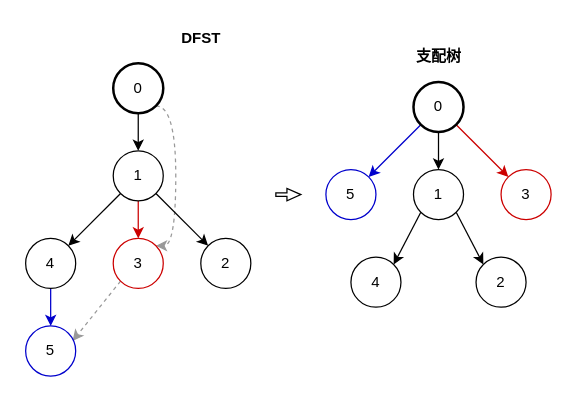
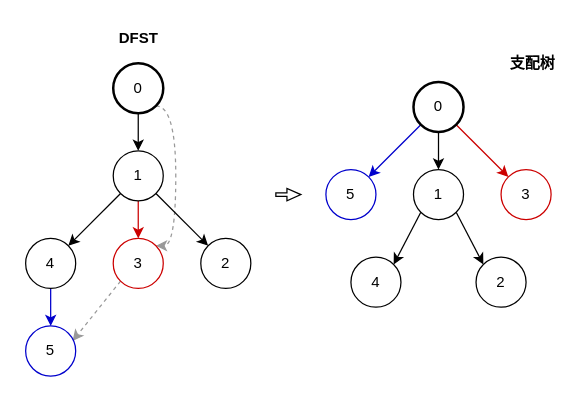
  <mxCell id="0" />
  <mxCell id="1" parent="0" />
  <mxCell id="2" style="edgeStyle=orthogonalEdgeStyle;rounded=0;orthogonalLoop=1;jettySize=auto;html=1;exitX=0.5;exitY=1;exitDx=0;exitDy=0;" parent="1" source="4" target="8" edge="1"><mxGeometry relative="1" as="geometry" /></mxCell>
  <mxCell id="3" style="edgeStyle=orthogonalEdgeStyle;curved=1;rounded=0;sketch=0;orthogonalLoop=1;jettySize=auto;html=1;exitX=1;exitY=1;exitDx=0;exitDy=0;entryX=1;entryY=0;entryDx=0;entryDy=0;shadow=0;strokeColor=#999999;dashed=1;" parent="1" source="4" target="12" edge="1"><mxGeometry relative="1" as="geometry"><Array as="points"><mxPoint x="140" y="84" /><mxPoint x="140" y="196" /></Array></mxGeometry></mxCell>
  <mxCell id="4" value="0" style="ellipse;whiteSpace=wrap;html=1;aspect=fixed;gradientColor=#ffffff;strokeWidth=2;" parent="1" vertex="1"><mxGeometry x="90" y="50" width="40" height="40" as="geometry" /></mxCell>
  <mxCell id="5" style="edgeStyle=orthogonalEdgeStyle;rounded=0;orthogonalLoop=1;jettySize=auto;html=1;exitX=0.5;exitY=1;exitDx=0;exitDy=0;strokeColor=#CC0000;" parent="1" source="8" target="12" edge="1"><mxGeometry relative="1" as="geometry" /></mxCell>
  <mxCell id="6" style="rounded=0;orthogonalLoop=1;jettySize=auto;html=1;exitX=0;exitY=1;exitDx=0;exitDy=0;entryX=1;entryY=0;entryDx=0;entryDy=0;" parent="1" source="8" target="10" edge="1"><mxGeometry relative="1" as="geometry" /></mxCell>
  <mxCell id="7" style="edgeStyle=none;rounded=0;orthogonalLoop=1;jettySize=auto;html=1;exitX=1;exitY=1;exitDx=0;exitDy=0;entryX=0;entryY=0;entryDx=0;entryDy=0;" parent="1" source="8" target="13" edge="1"><mxGeometry relative="1" as="geometry" /></mxCell>
  <mxCell id="8" value="1" style="ellipse;whiteSpace=wrap;html=1;aspect=fixed;" parent="1" vertex="1"><mxGeometry x="90" y="120" width="40" height="40" as="geometry" /></mxCell>
  <mxCell id="9" value="" style="edgeStyle=orthogonalEdgeStyle;curved=1;rounded=0;orthogonalLoop=1;jettySize=auto;html=1;strokeColor=#0000CC;" parent="1" source="10" target="14" edge="1"><mxGeometry relative="1" as="geometry" /></mxCell>
  <mxCell id="10" value="4" style="ellipse;whiteSpace=wrap;html=1;aspect=fixed;" parent="1" vertex="1"><mxGeometry x="20" y="190" width="40" height="40" as="geometry" /></mxCell>
  <mxCell id="11" style="rounded=0;orthogonalLoop=1;jettySize=auto;html=1;exitX=0;exitY=1;exitDx=0;exitDy=0;entryX=0.938;entryY=0.3;entryDx=0;entryDy=0;entryPerimeter=0;dashed=1;strokeColor=#999999;" parent="1" source="12" target="14" edge="1"><mxGeometry relative="1" as="geometry" /></mxCell>
  <mxCell id="12" value="3" style="ellipse;whiteSpace=wrap;html=1;aspect=fixed;strokeColor=#CC0000;" parent="1" vertex="1"><mxGeometry x="90" y="190" width="40" height="40" as="geometry" /></mxCell>
  <mxCell id="13" value="2" style="ellipse;whiteSpace=wrap;html=1;aspect=fixed;" parent="1" vertex="1"><mxGeometry x="160" y="190" width="40" height="40" as="geometry" /></mxCell>
  <mxCell id="14" value="5" style="ellipse;whiteSpace=wrap;html=1;aspect=fixed;strokeColor=#0000CC;" parent="1" vertex="1"><mxGeometry x="20" y="260" width="40" height="40" as="geometry" /></mxCell>
- <mxCell id="15" value="&lt;b&gt;DFST&lt;/b&gt;" style="text;html=1;align=center;verticalAlign=middle;resizable=0;points=[];autosize=1;strokeColor=none;fillColor=none;" parent="1" vertex="1"><mxGeometry x="135" y="20" width="50" height="20" as="geometry" /></mxCell>
+ <mxCell id="15" value="&lt;b&gt;DFST&lt;/b&gt;" style="text;html=1;align=center;verticalAlign=middle;resizable=0;points=[];autosize=1;strokeColor=none;fillColor=none;" parent="1" vertex="1"><mxGeometry x="85" y="20" width="50" height="20" as="geometry" /></mxCell>
  <mxCell id="16" value="" style="html=1;shadow=0;dashed=0;align=center;verticalAlign=middle;shape=mxgraph.arrows2.arrow;dy=0.73;dx=11.14;notch=0;fontColor=#000000;strokeColor=default;fillColor=none;" parent="1" vertex="1"><mxGeometry x="220" y="150" width="20" height="10" as="geometry" /></mxCell>
  <mxCell id="17" style="edgeStyle=orthogonalEdgeStyle;rounded=0;orthogonalLoop=1;jettySize=auto;html=1;exitX=0.5;exitY=1;exitDx=0;exitDy=0;" parent="1" source="20" target="23" edge="1"><mxGeometry relative="1" as="geometry" /></mxCell>
  <mxCell id="18" style="rounded=0;orthogonalLoop=1;jettySize=auto;html=1;exitX=0;exitY=1;exitDx=0;exitDy=0;entryX=1;entryY=0;entryDx=0;entryDy=0;strokeColor=#0000CC;" parent="1" source="20" target="27" edge="1"><mxGeometry relative="1" as="geometry" /></mxCell>
  <mxCell id="19" style="edgeStyle=none;rounded=0;orthogonalLoop=1;jettySize=auto;html=1;exitX=1;exitY=1;exitDx=0;exitDy=0;strokeColor=#CC0000;" parent="1" source="20" target="25" edge="1"><mxGeometry relative="1" as="geometry" /></mxCell>
  <mxCell id="20" value="0" style="ellipse;whiteSpace=wrap;html=1;aspect=fixed;gradientColor=#ffffff;strokeWidth=2;" parent="1" vertex="1"><mxGeometry x="330" y="65" width="40" height="40" as="geometry" /></mxCell>
  <mxCell id="21" style="rounded=0;orthogonalLoop=1;jettySize=auto;html=1;exitX=0;exitY=1;exitDx=0;exitDy=0;entryX=1;entryY=0;entryDx=0;entryDy=0;" parent="1" source="23" target="24" edge="1"><mxGeometry relative="1" as="geometry" /></mxCell>
  <mxCell id="22" style="edgeStyle=none;rounded=0;orthogonalLoop=1;jettySize=auto;html=1;exitX=1;exitY=1;exitDx=0;exitDy=0;entryX=0;entryY=0;entryDx=0;entryDy=0;" parent="1" source="23" target="26" edge="1"><mxGeometry relative="1" as="geometry" /></mxCell>
  <mxCell id="23" value="1" style="ellipse;whiteSpace=wrap;html=1;aspect=fixed;" parent="1" vertex="1"><mxGeometry x="330" y="135" width="40" height="40" as="geometry" /></mxCell>
  <mxCell id="24" value="4" style="ellipse;whiteSpace=wrap;html=1;aspect=fixed;" parent="1" vertex="1"><mxGeometry x="280" y="205" width="40" height="40" as="geometry" /></mxCell>
  <mxCell id="25" value="3" style="ellipse;whiteSpace=wrap;html=1;aspect=fixed;strokeColor=#CC0000;" parent="1" vertex="1"><mxGeometry x="400" y="135" width="40" height="40" as="geometry" /></mxCell>
  <mxCell id="26" value="2" style="ellipse;whiteSpace=wrap;html=1;aspect=fixed;" parent="1" vertex="1"><mxGeometry x="380" y="205" width="40" height="40" as="geometry" /></mxCell>
  <mxCell id="27" value="5" style="ellipse;whiteSpace=wrap;html=1;aspect=fixed;strokeColor=#0000CC;" parent="1" vertex="1"><mxGeometry x="260" y="135" width="40" height="40" as="geometry" /></mxCell>
- <mxCell id="28" value="&lt;b&gt;支配树&lt;/b&gt;" style="text;html=1;align=center;verticalAlign=middle;resizable=0;points=[];autosize=1;strokeColor=none;fillColor=none;" parent="1" vertex="1"><mxGeometry x="325" y="35" width="50" height="20" as="geometry" /></mxCell>
+ <mxCell id="28" value="&lt;b&gt;支配树&lt;/b&gt;" style="text;html=1;align=center;verticalAlign=middle;resizable=0;points=[];autosize=1;strokeColor=none;fillColor=none;" parent="1" vertex="1"><mxGeometry x="400" y="40" width="50" height="20" as="geometry" /></mxCell>
  <mxCell id="29" value="" style="shape=image;html=1;verticalAlign=top;verticalLabelPosition=bottom;labelBackgroundColor=#ffffff;imageAspect=0;aspect=fixed;image=https://cdn3.iconfinder.com/data/icons/internet-relative/200/Cut-128.png;rotation=45;" parent="1" vertex="1"><mxGeometry x="28" y="230.41" width="12" height="12" as="geometry" /></mxCell>
  <mxCell id="30" value="" style="shape=image;html=1;verticalAlign=top;verticalLabelPosition=bottom;labelBackgroundColor=#ffffff;imageAspect=0;aspect=fixed;image=https://cdn3.iconfinder.com/data/icons/internet-relative/200/Cut-128.png;rotation=45;" vertex="1" parent="1"><mxGeometry x="96" y="161" width="12" height="12" as="geometry" /></mxCell>
